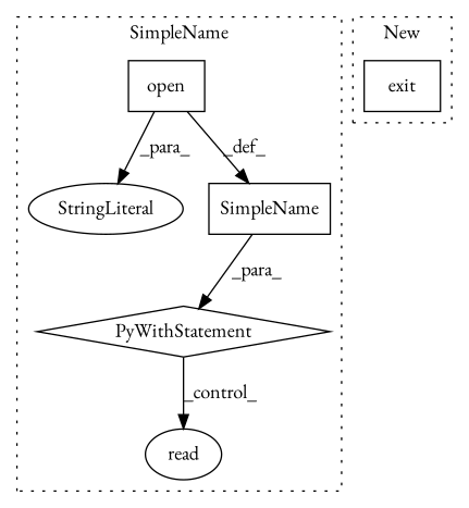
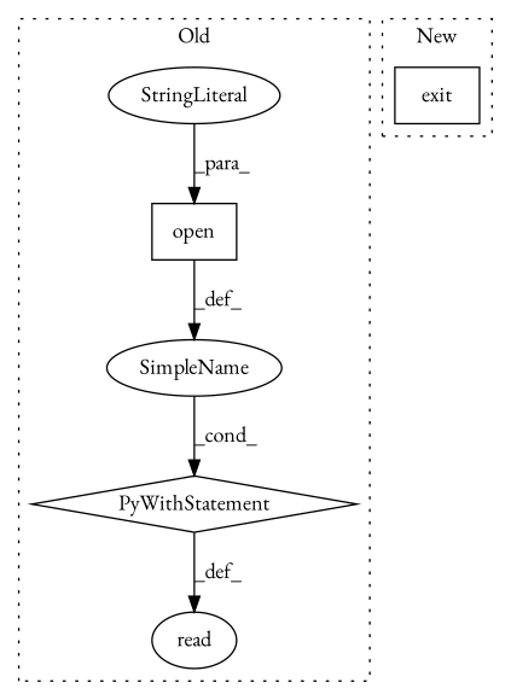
  digraph {
    fontname="EB Garamond"
    node [a=32 fontname="EB Garamond" l="5,1" shape=ellipse]
    edge [fontname="EB Garamond"]
    n1 [label=open s="415,442" shape=box]
    n2 [a=45 l=18 label=StringLiteral s=420]
    n3 [l=6 label=read s=486]
-   n4 [a=42 label=SimpleName shape=box l=""]
+   n4 [a=42 label=SimpleName l=""]
    n5 [a=104 l="10,2" label=PyWithStatement s="405,443" shape=diamond]
    n6 [label=exit s="600,661" shape=box]
    subgraph cluster_1 {
-     label=SimpleName
+     label=Old
      style=dotted
      n1
      n2
      n3
      n4
      n5
    }
    subgraph cluster_2 {
      label=New
      style=dotted
      n6
    }
    n1 -> n4 [label=_def_]
-   n1 -> n2 [label=_para_]
-   n4 -> n5 [label=_para_]
-   n5 -> n3 [label=_control_]
+   n2 -> n1 [label=_para_]
+   n4 -> n5 [label=_cond_]
+   n5 -> n3 [label=_def_]
  }
